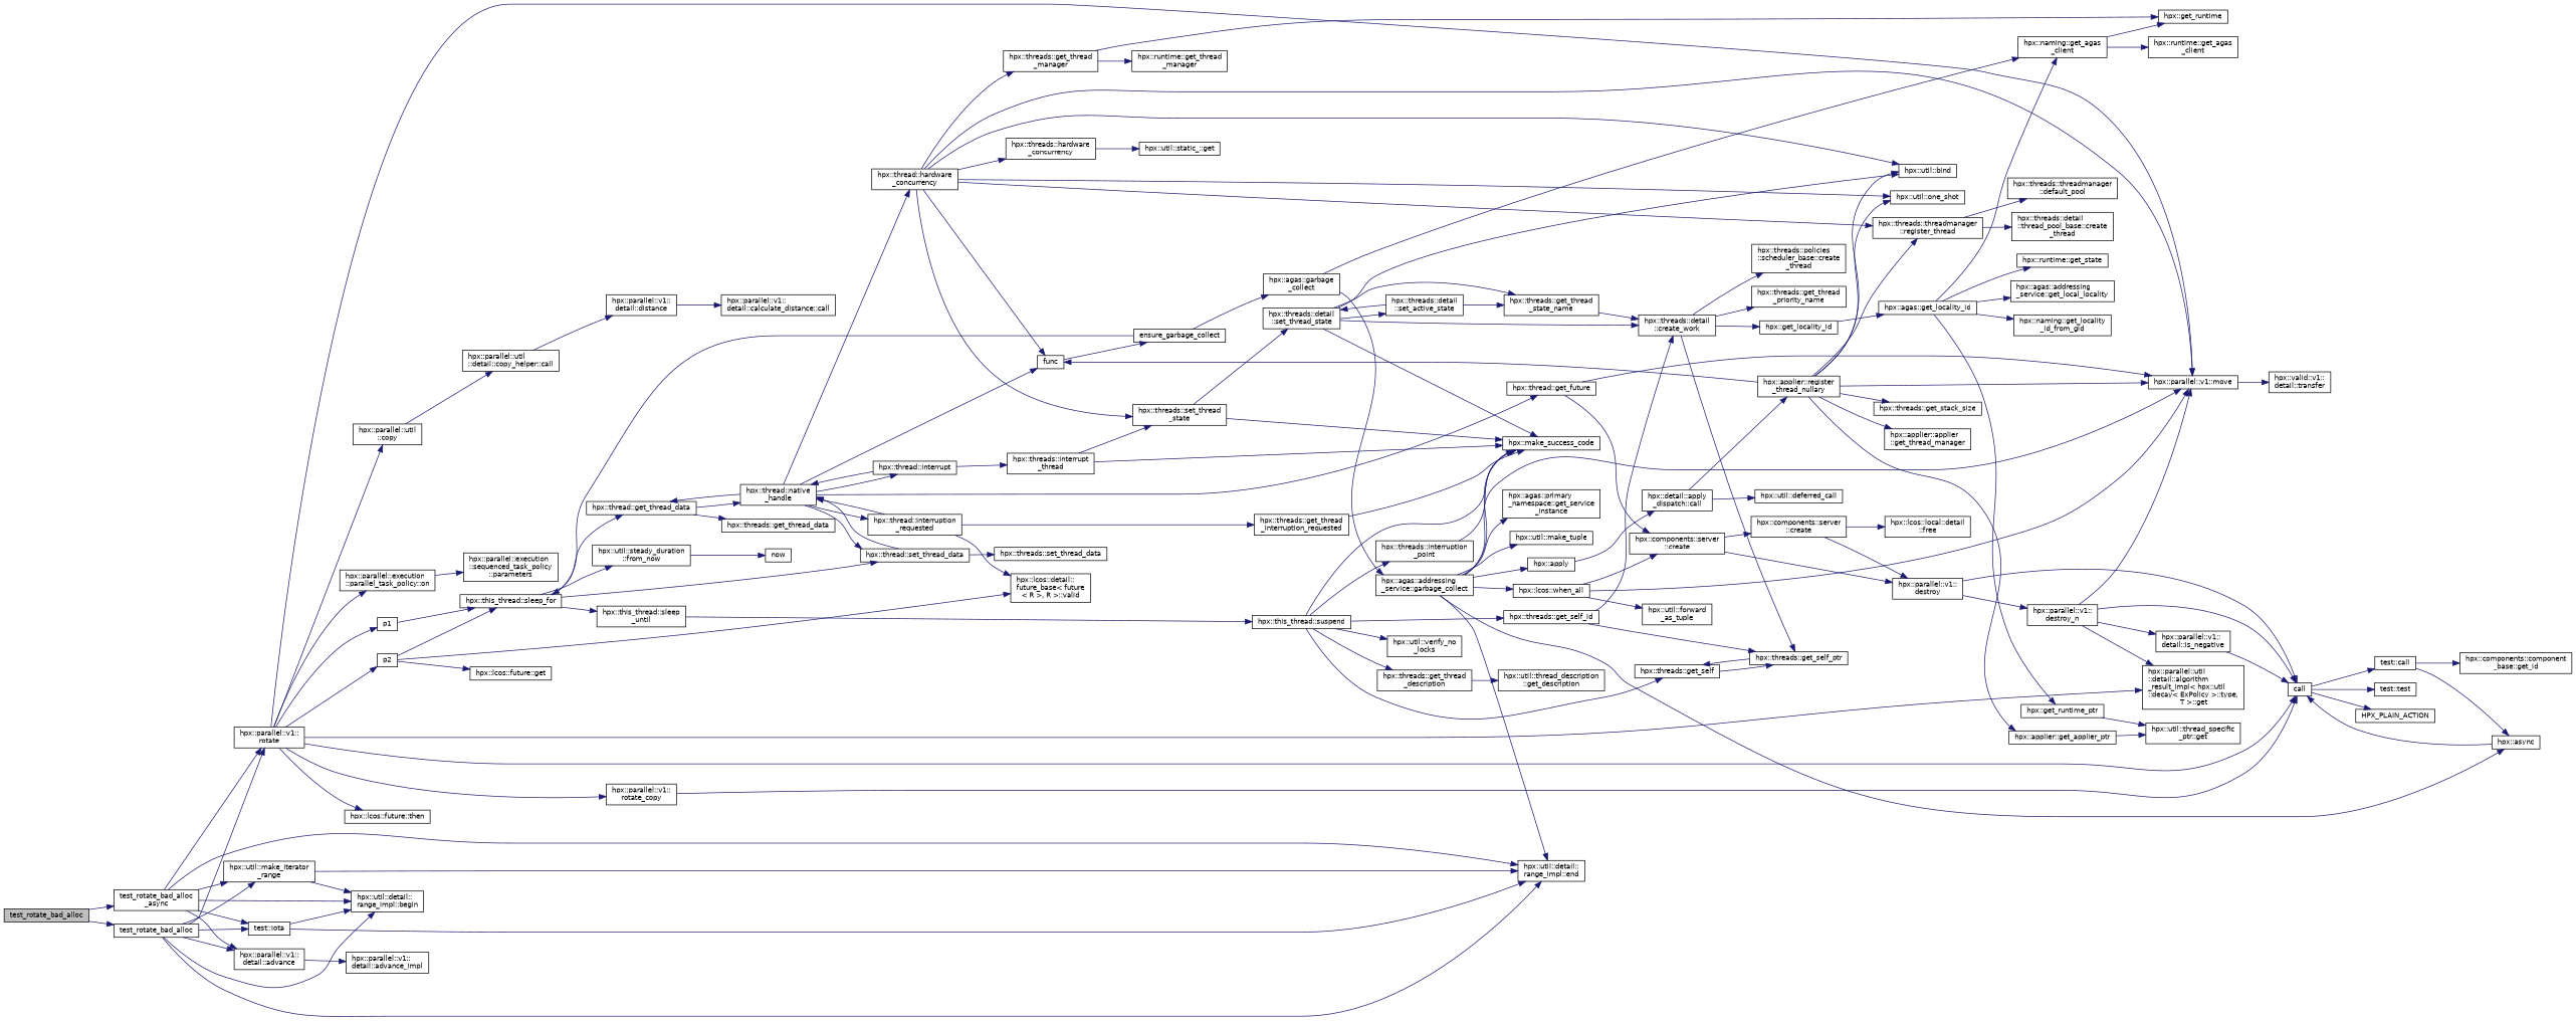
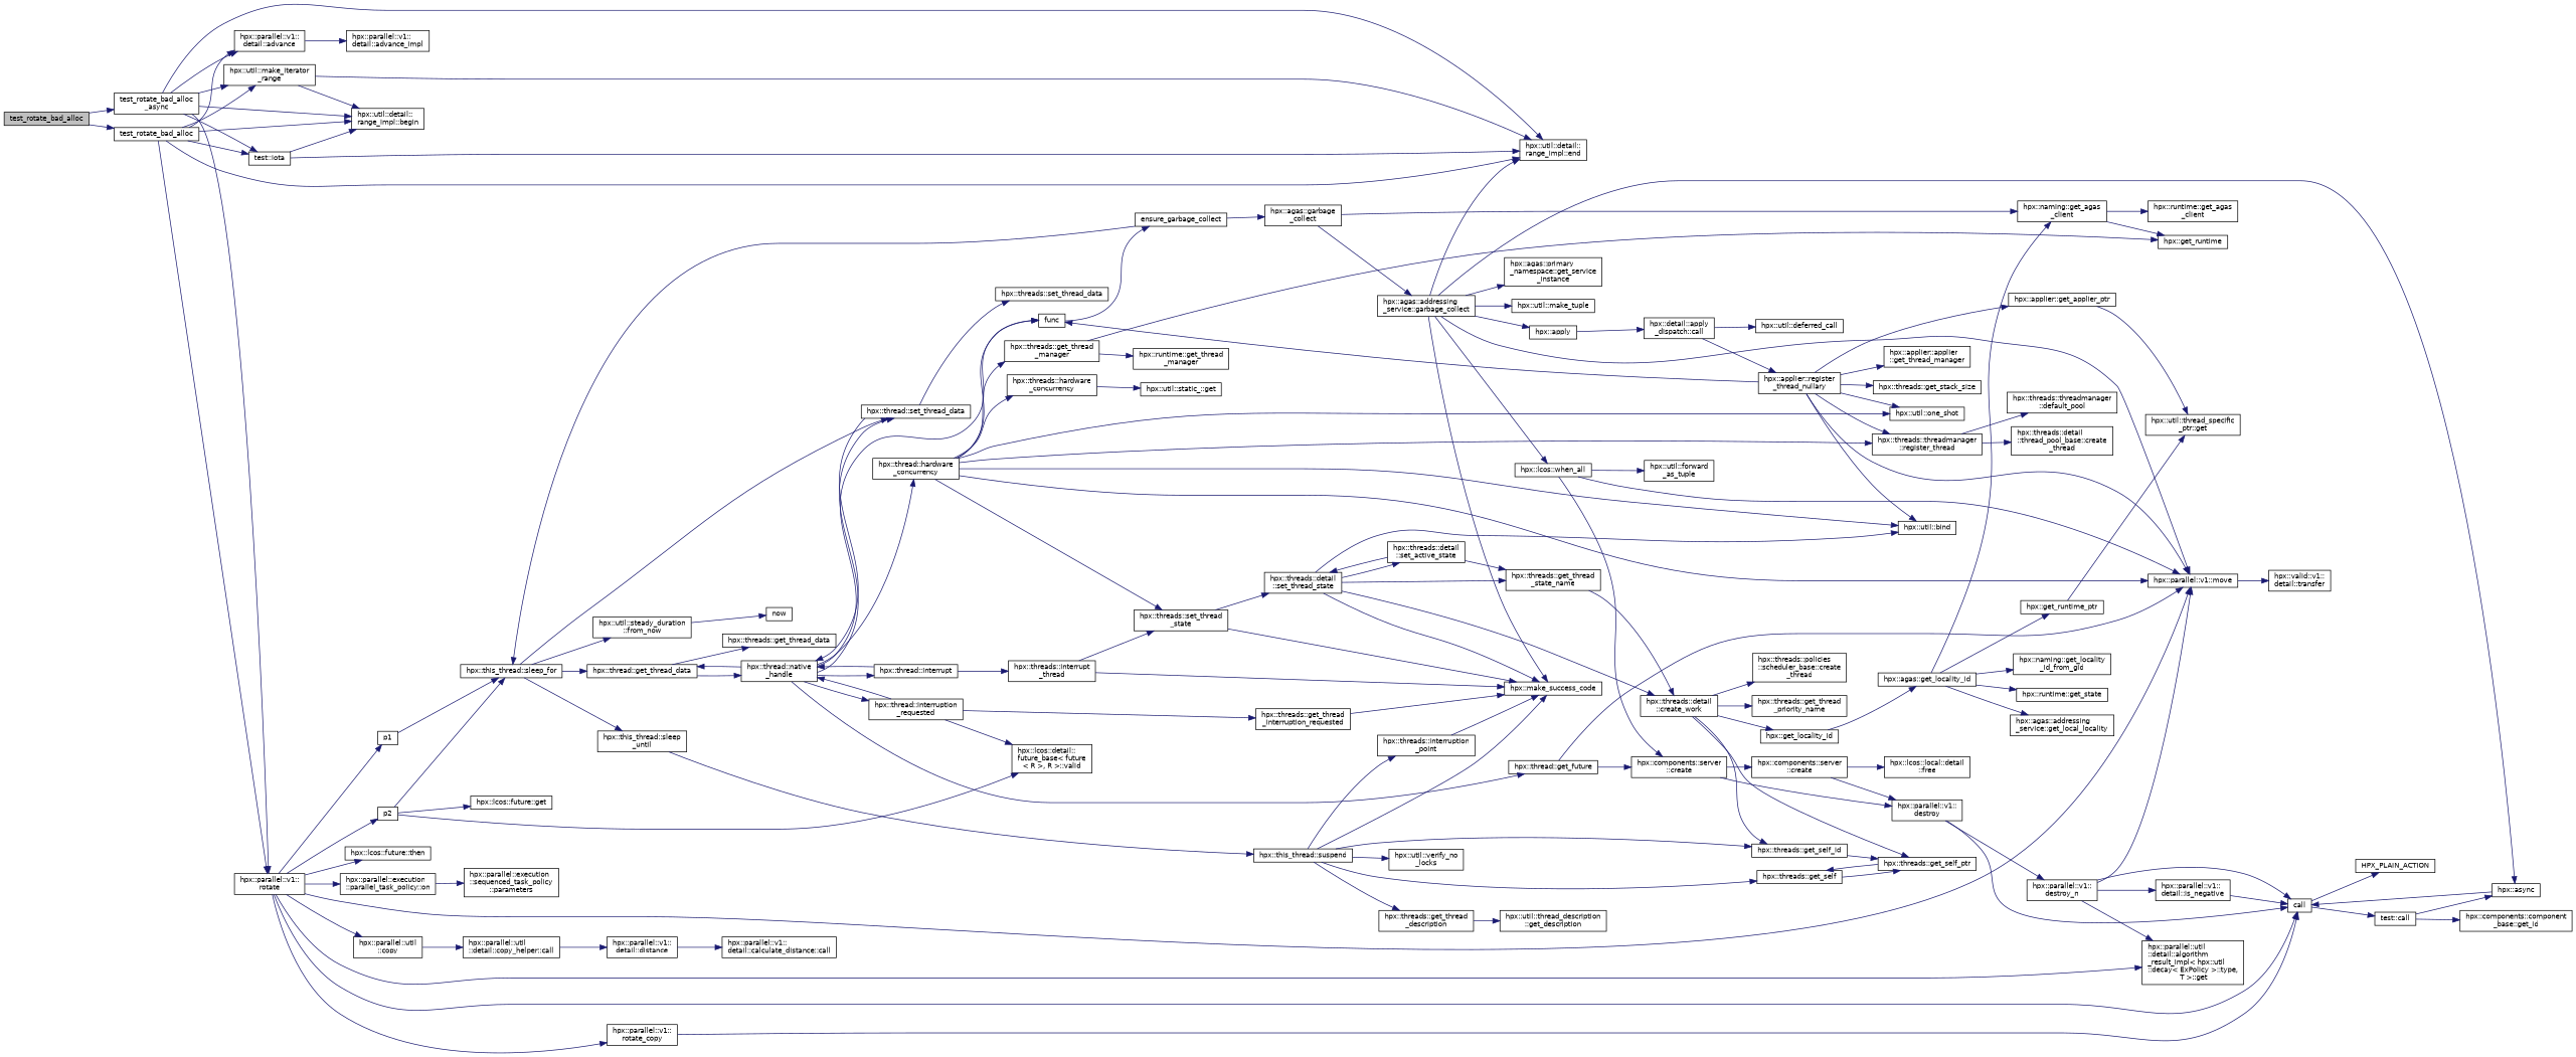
  digraph {
    rankdir=LR
    node [color=black fillcolor=white fontname=Helvetica fontsize=10 shape=record style=filled]
    edge [color=midnightblue fontname=Helvetica fontsize=10 labelfontname=Helvetica labelfontsize=10 style=solid]
    n1 [fillcolor=grey75 fontcolor=black height=0.2 label=test_rotate_bad_alloc width=0.4]
    n2 [height=0.2 label=test_rotate_bad_alloc width=0.4]
    n3 [height=0.2 label="test_rotate_bad_alloc\l_async" width=0.4]
    n4 [height=0.2 label="test::iota" width=0.4]
    n5 [height=0.2 label="hpx::util::detail::\lrange_impl::begin" width=0.4]
    n6 [height=0.2 label="hpx::util::detail::\lrange_impl::end" width=0.4]
    n7 [height=0.2 label="hpx::parallel::v1::\ldetail::advance" width=0.4]
    n8 [height=0.2 label="hpx::parallel::v1::\lrotate" width=0.4]
    n9 [height=0.2 label="hpx::util::make_iterator\l_range" width=0.4]
    n10 [height=0.2 label="hpx::parallel::v1::\ldetail::advance_impl" width=0.4]
    n11 [height=0.2 label=call width=0.4]
    n12 [height=0.2 label=p1 width=0.4]
    n13 [height=0.2 label="hpx::parallel::v1::move" width=0.4]
    n14 [height=0.2 label="hpx::parallel::util\l::detail::algorithm\l_result_impl\< hpx::util\l::decay\< ExPolicy \>::type,\l T \>::get" width=0.4]
    n15 [height=0.2 label="hpx::parallel::util\l::copy" width=0.4]
    n16 [height=0.2 label=p2 width=0.4]
    n17 [height=0.2 label="hpx::parallel::execution\l::parallel_task_policy::on" width=0.4]
    n18 [height=0.2 label="hpx::lcos::future::then" width=0.4]
    n19 [height=0.2 label="hpx::parallel::v1::\lrotate_copy" width=0.4]
-   n20 [height=0.2 label="test::test" width=0.4]
    n21 [height=0.2 label=HPX_PLAIN_ACTION width=0.4]
    n22 [height=0.2 label="test::call" width=0.4]
    n23 [height=0.2 label="hpx::this_thread::sleep_for" width=0.4]
    n24 [height=0.2 label="hpx::valid::v1::\ldetail::transfer" width=0.4]
    n25 [height=0.2 label="hpx::parallel::util\l::detail::copy_helper::call" width=0.4]
    n26 [height=0.2 label="hpx::lcos::detail::\lfuture_base\< future\l\< R \>, R \>::valid" width=0.4]
    n27 [height=0.2 label="hpx::lcos::future::get" width=0.4]
    n28 [height=0.2 label="hpx::parallel::execution\l::sequenced_task_policy\l::parameters" width=0.4]
    n29 [height=0.2 label="hpx::async" width=0.4]
    n30 [height=0.2 label="hpx::components::component\l_base::get_id" width=0.4]
    n31 [height=0.2 label="hpx::this_thread::sleep\l_until" width=0.4]
    n32 [height=0.2 label="hpx::util::steady_duration\l::from_now" width=0.4]
    n33 [height=0.2 label="hpx::thread::get_thread_data" width=0.4]
    n34 [height=0.2 label="hpx::thread::set_thread_data" width=0.4]
    n35 [height=0.2 label="hpx::this_thread::suspend" width=0.4]
    n36 [height=0.2 label=now width=0.4]
    n37 [height=0.2 label="hpx::threads::get_thread_data" width=0.4]
    n38 [height=0.2 label="hpx::thread::native\l_handle" width=0.4]
    n39 [height=0.2 label="hpx::threads::set_thread_data" width=0.4]
    n40 [height=0.2 label="hpx::threads::get_self" width=0.4]
    n41 [height=0.2 label="hpx::threads::get_self_id" width=0.4]
    n42 [height=0.2 label="hpx::threads::interruption\l_point" width=0.4]
    n43 [height=0.2 label="hpx::make_success_code" width=0.4]
    n44 [height=0.2 label="hpx::util::verify_no\l_locks" width=0.4]
    n45 [height=0.2 label="hpx::threads::get_thread\l_description" width=0.4]
    n46 [height=0.2 label="hpx::threads::get_self_ptr" width=0.4]
    n47 [height=0.2 label="hpx::util::thread_description\l::get_description" width=0.4]
    n48 [height=0.2 label="hpx::thread::hardware\l_concurrency" width=0.4]
    n49 [height=0.2 label=func width=0.4]
    n50 [height=0.2 label="hpx::thread::interrupt" width=0.4]
    n51 [height=0.2 label="hpx::thread::interruption\l_requested" width=0.4]
    n52 [height=0.2 label="hpx::thread::get_future" width=0.4]
    n53 [height=0.2 label="hpx::threads::hardware\l_concurrency" width=0.4]
    n54 [height=0.2 label="hpx::util::bind" width=0.4]
    n55 [height=0.2 label="hpx::util::one_shot" width=0.4]
    n56 [height=0.2 label="hpx::threads::threadmanager\l::register_thread" width=0.4]
    n57 [height=0.2 label="hpx::threads::get_thread\l_manager" width=0.4]
    n58 [height=0.2 label="hpx::threads::set_thread\l_state" width=0.4]
    n59 [height=0.2 label=ensure_garbage_collect width=0.4]
    n60 [height=0.2 label="hpx::threads::interrupt\l_thread" width=0.4]
    n61 [height=0.2 label="hpx::threads::get_thread\l_interruption_requested" width=0.4]
    n62 [height=0.2 label="hpx::components::server\l::create" width=0.4]
    n63 [height=0.2 label="hpx::util::static_::get" width=0.4]
    n64 [height=0.2 label="hpx::threads::threadmanager\l::default_pool" width=0.4]
    n65 [height=0.2 label="hpx::threads::detail\l::thread_pool_base::create\l_thread" width=0.4]
    n66 [height=0.2 label="hpx::get_runtime" width=0.4]
    n67 [height=0.2 label="hpx::runtime::get_thread\l_manager" width=0.4]
    n68 [height=0.2 label="hpx::threads::detail\l::set_thread_state" width=0.4]
    n69 [height=0.2 label="hpx::agas::garbage\l_collect" width=0.4]
    n70 [height=0.2 label="hpx::naming::get_agas\l_client" width=0.4]
    n71 [height=0.2 label="hpx::agas::addressing\l_service::garbage_collect" width=0.4]
    n72 [height=0.2 label="hpx::runtime::get_agas\l_client" width=0.4]
    n73 [height=0.2 label="hpx::agas::primary\l_namespace::get_service\l_instance" width=0.4]
    n74 [height=0.2 label="hpx::util::make_tuple" width=0.4]
    n75 [height=0.2 label="hpx::apply" width=0.4]
    n76 [height=0.2 label="hpx::lcos::when_all" width=0.4]
    n77 [height=0.2 label="hpx::detail::apply\l_dispatch::call" width=0.4]
    n78 [height=0.2 label="hpx::util::forward\l_as_tuple" width=0.4]
    n79 [height=0.2 label="hpx::applier::register\l_thread_nullary" width=0.4]
    n80 [height=0.2 label="hpx::util::deferred_call" width=0.4]
    n81 [height=0.2 label="hpx::applier::get_applier_ptr" width=0.4]
    n82 [height=0.2 label="hpx::threads::get_stack_size" width=0.4]
    n83 [height=0.2 label="hpx::applier::applier\l::get_thread_manager" width=0.4]
    n84 [height=0.2 label="hpx::util::thread_specific\l_ptr::get" width=0.4]
    n85 [height=0.2 label="hpx::components::server\l::create" width=0.4]
    n86 [height=0.2 label="hpx::parallel::v1::\ldestroy" width=0.4]
    n87 [height=0.2 label="hpx::lcos::local::detail\l::free" width=0.4]
    n88 [height=0.2 label="hpx::parallel::v1::\ldestroy_n" width=0.4]
    n89 [height=0.2 label="hpx::parallel::v1::\ldetail::is_negative" width=0.4]
    n90 [height=0.2 label="hpx::threads::get_thread\l_state_name" width=0.4]
    n91 [height=0.2 label="hpx::threads::detail\l::set_active_state" width=0.4]
    n92 [height=0.2 label="hpx::threads::detail\l::create_work" width=0.4]
    n93 [height=0.2 label="hpx::threads::get_thread\l_priority_name" width=0.4]
    n94 [height=0.2 label="hpx::get_locality_id" width=0.4]
    n95 [height=0.2 label="hpx::threads::policies\l::scheduler_base::create\l_thread" width=0.4]
    n96 [height=0.2 label="hpx::agas::get_locality_id" width=0.4]
    n97 [height=0.2 label="hpx::get_runtime_ptr" width=0.4]
    n98 [height=0.2 label="hpx::runtime::get_state" width=0.4]
    n99 [height=0.2 label="hpx::agas::addressing\l_service::get_local_locality" width=0.4]
    n100 [height=0.2 label="hpx::naming::get_locality\l_id_from_gid" width=0.4]
    n101 [height=0.2 label="hpx::parallel::v1::\ldetail::distance" width=0.4]
    n102 [height=0.2 label="hpx::parallel::v1::\ldetail::calculate_distance::call" width=0.4]
    n1 -> n2
    n1 -> n3
    n2 -> n4
    n2 -> n5
    n2 -> n6
    n2 -> n7
    n2 -> n8
    n2 -> n9
    n3 -> n4
    n3 -> n5
    n3 -> n6
    n3 -> n7
    n3 -> n8
    n3 -> n9
    n4 -> n5
    n4 -> n6
    n7 -> n10
    n8 -> n11
    n8 -> n12
    n8 -> n13
    n8 -> n14
    n8 -> n15
    n8 -> n16
    n8 -> n17
    n8 -> n18
    n8 -> n19
    n9 -> n5
    n9 -> n6
-   n11 -> n20
    n11 -> n21
    n11 -> n22
    n12 -> n23
    n13 -> n24
    n15 -> n25
    n16 -> n23
    n16 -> n26
    n16 -> n27
    n17 -> n28
    n19 -> n11
    n22 -> n29
    n22 -> n30
    n23 -> n31
    n23 -> n32
    n23 -> n33
    n23 -> n34
    n25 -> n101
    n29 -> n11
    n31 -> n35
    n32 -> n36
    n33 -> n37
    n33 -> n38
    n34 -> n38
    n34 -> n39
    n35 -> n40
    n35 -> n41
    n35 -> n42
    n35 -> n43
    n35 -> n44
    n35 -> n45
    n38 -> n33
    n38 -> n34
    n38 -> n48
    n38 -> n49
    n38 -> n50
    n38 -> n51
    n38 -> n52
    n40 -> n46
    n41 -> n46
    n42 -> n43
    n45 -> n47
    n46 -> n40
    n48 -> n13
    n48 -> n49
    n48 -> n53
    n48 -> n54
    n48 -> n55
    n48 -> n56
    n48 -> n57
    n48 -> n58
    n49 -> n59
    n50 -> n38
    n50 -> n60
    n51 -> n26
    n51 -> n38
    n51 -> n61
    n52 -> n13
    n52 -> n62
    n53 -> n63
    n56 -> n64
    n56 -> n65
    n57 -> n66
    n57 -> n67
    n58 -> n43
    n58 -> n68
    n59 -> n23
    n59 -> n69
    n60 -> n43
    n60 -> n58
    n61 -> n43
    n62 -> n85
    n62 -> n86
    n68 -> n43
    n68 -> n54
    n68 -> n90
    n68 -> n91
    n68 -> n92
    n69 -> n70
    n69 -> n71
    n70 -> n66
    n70 -> n72
    n71 -> n6
    n71 -> n13
    n71 -> n29
    n71 -> n43
    n71 -> n73
    n71 -> n74
    n71 -> n75
    n71 -> n76
    n75 -> n77
    n76 -> n13
    n76 -> n62
    n76 -> n78
    n77 -> n79
    n77 -> n80
    n79 -> n13
    n79 -> n49
    n79 -> n54
    n79 -> n55
    n79 -> n56
    n79 -> n81
    n79 -> n82
    n79 -> n83
    n81 -> n84
    n85 -> n86
    n85 -> n87
    n86 -> n11
    n86 -> n88
    n88 -> n11
    n88 -> n13
    n88 -> n14
    n88 -> n89
    n89 -> n11
    n90 -> n92
    n91 -> n68
    n91 -> n90
-   n41 -> n92
+   n92 -> n41
    n92 -> n46
    n92 -> n93
    n92 -> n94
    n92 -> n95
    n94 -> n96
    n96 -> n70
    n96 -> n97
    n96 -> n98
    n96 -> n99
    n96 -> n100
    n97 -> n84
    n101 -> n102
  }
